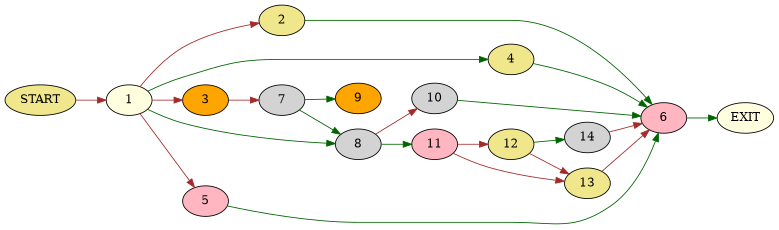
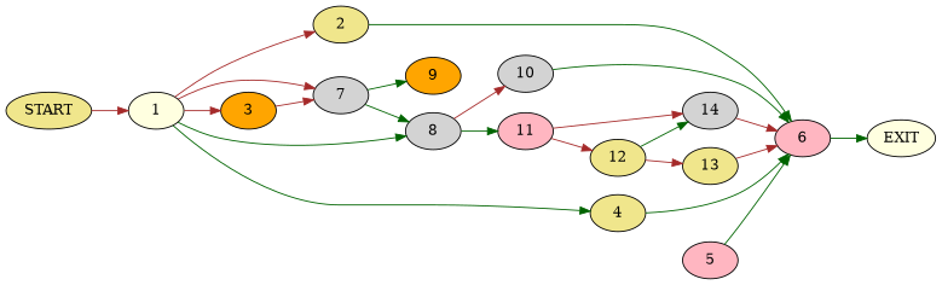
  digraph {
    rankdir=LR
    node [fillcolor=khaki style=filled]
    edge [color=brown]
    n1 [label=START]
    1 [fillcolor=lightyellow]
    2
    3 [fillcolor=orange]
    4
    5 [fillcolor=lightpink]
    8 [fillcolor=lightgrey]
    n8 [fillcolor=lightyellow label=EXIT]
    6 [fillcolor=lightpink]
    7 [fillcolor=lightgrey]
    9 [fillcolor=orange]
    10 [fillcolor=lightgrey]
    11 [fillcolor=lightpink]
    12
    13
    14 [fillcolor=lightgrey]
    n1 -> 1
    1 -> 2
    1 -> 3
    1 -> 4 [color=darkgreen]
-   1 -> 5
+   1 -> 7
    1 -> 8 [color=darkgreen]
    2 -> 6 [color=darkgreen]
    3 -> 7
    4 -> 6 [color=darkgreen]
    5 -> 6 [color=darkgreen]
    8 -> 10
    8 -> 11 [color=darkgreen]
    6 -> n8 [color=darkgreen]
    7 -> 8 [color=darkgreen]
    7 -> 9 [color=darkgreen]
    10 -> 6 [color=darkgreen]
    11 -> 12
-   11 -> 13
+   11 -> 14
    12 -> 13
    12 -> 14 [color=darkgreen]
    13 -> 6
    14 -> 6
  }
